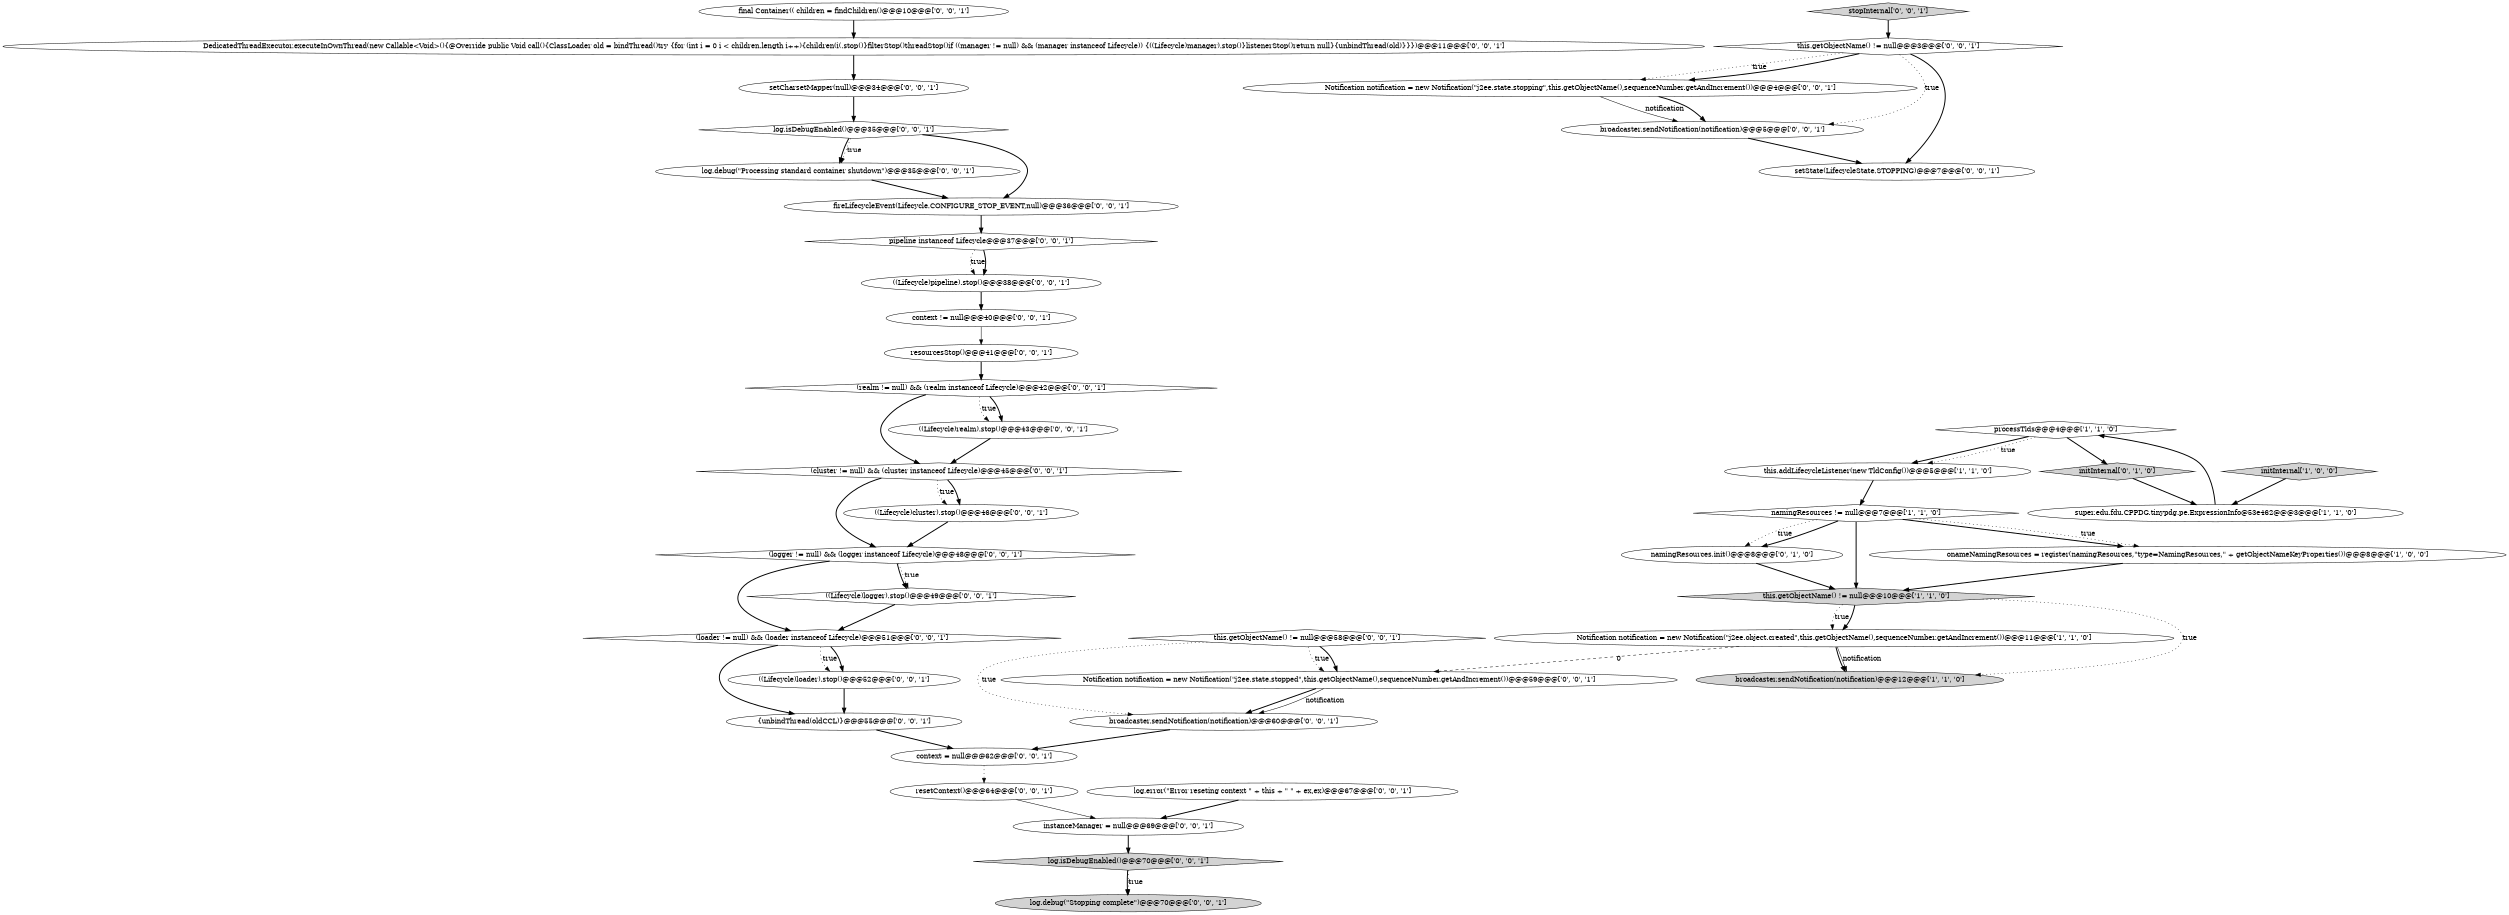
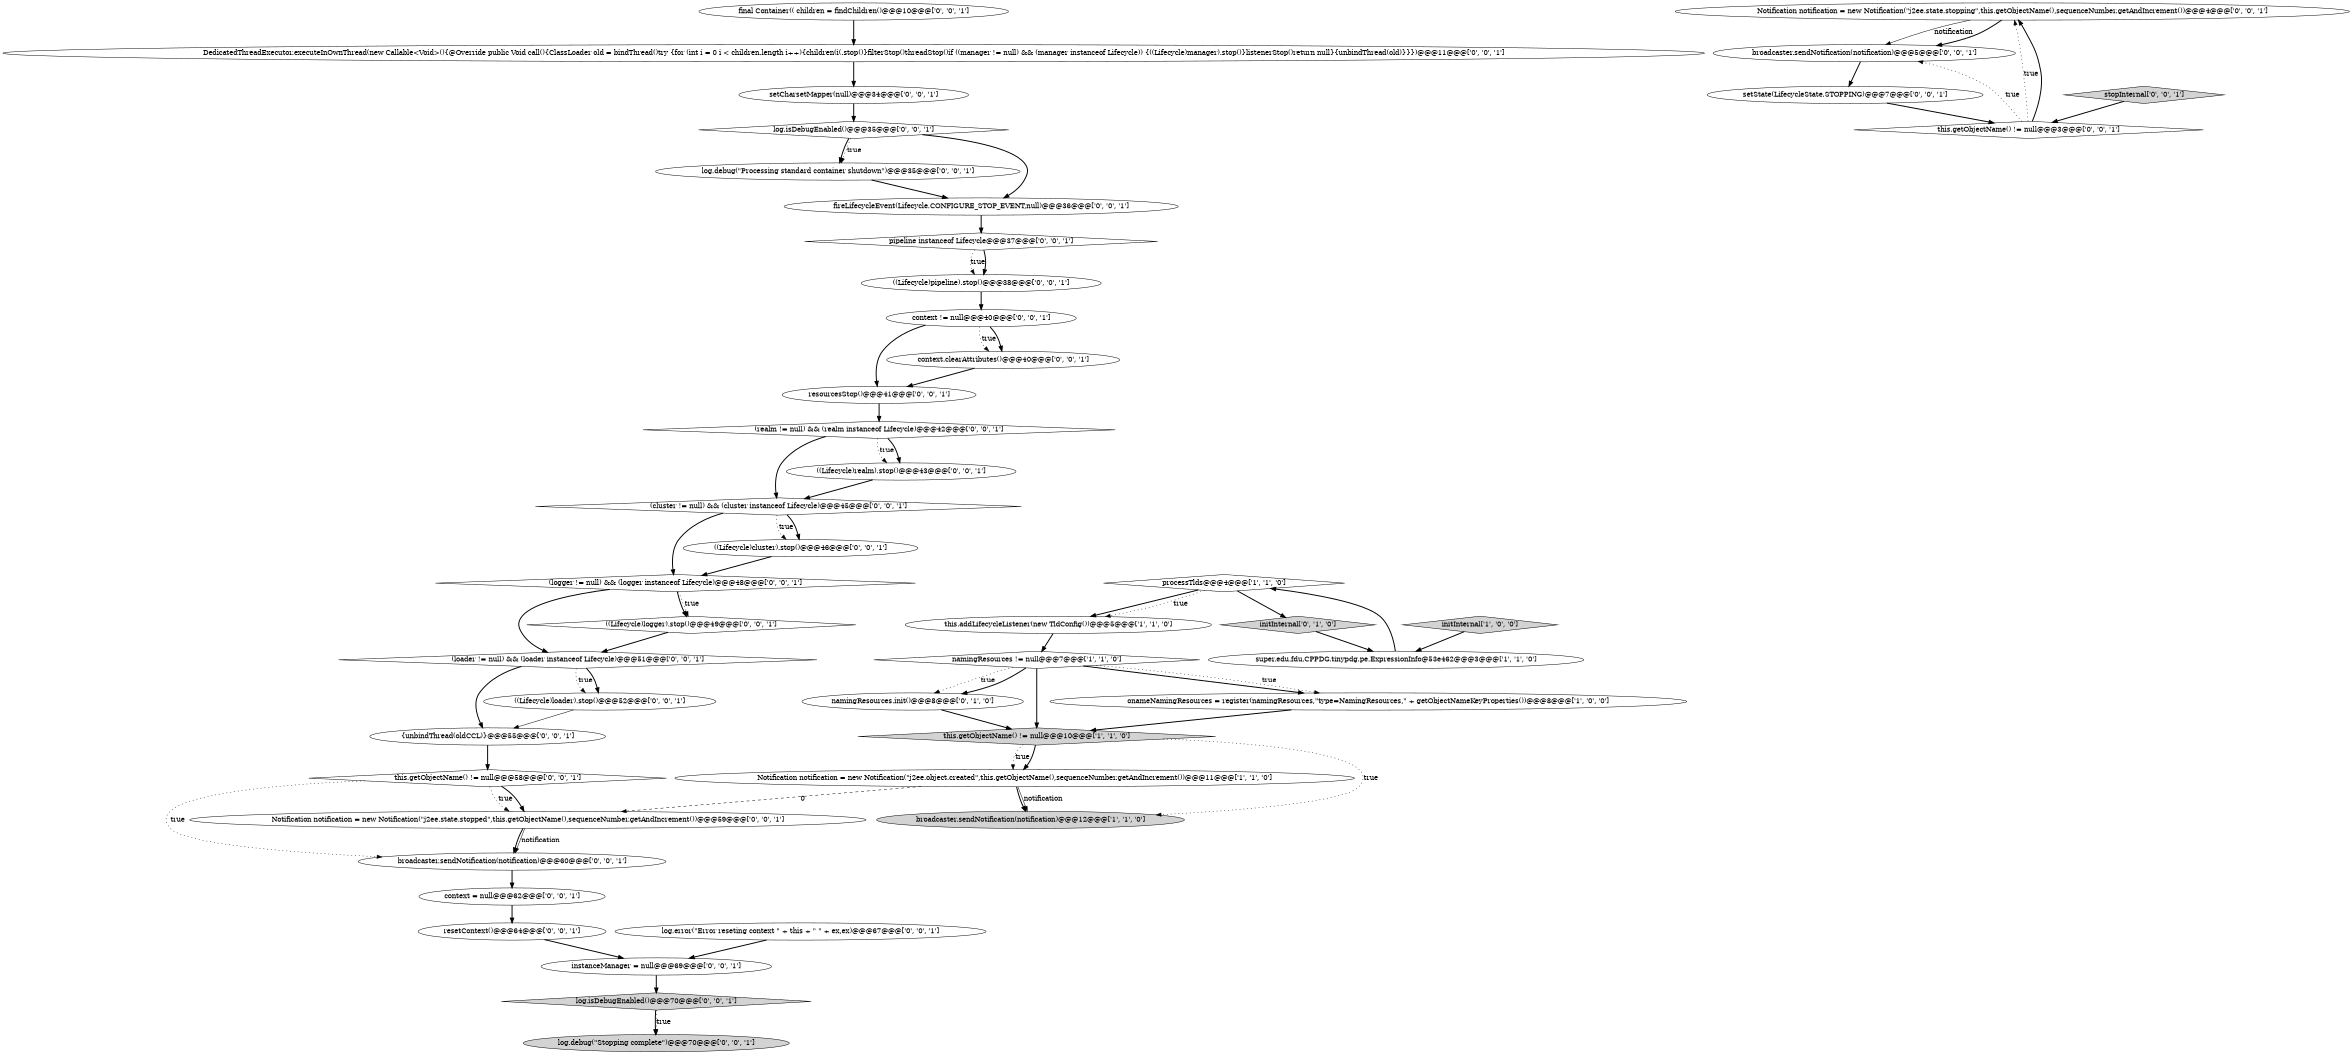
  digraph {
    node [fillcolor=white shape=ellipse style=filled]
    edge [style=bold]
    n1 [label="log.debug(\"Processing standard container shutdown\")@@@35@@@['0', '0', '1']"]
    n2 [label="fireLifecycleEvent(Lifecycle.CONFIGURE_STOP_EVENT,null)@@@36@@@['0', '0', '1']"]
    n3 [label="pipeline instanceof Lifecycle@@@37@@@['0', '0', '1']" shape=diamond]
    n4 [label="(logger != null) && (logger instanceof Lifecycle)@@@48@@@['0', '0', '1']" shape=diamond]
    n5 [label="(loader != null) && (loader instanceof Lifecycle)@@@51@@@['0', '0', '1']" shape=diamond]
    n6 [label="((Lifecycle)logger).stop()@@@49@@@['0', '0', '1']" shape=diamond]
    n7 [label="((Lifecycle)loader).stop()@@@52@@@['0', '0', '1']"]
    n8 [label="{unbindThread(oldCCL)}@@@55@@@['0', '0', '1']"]
    n9 [fillcolor=lightgray label="initInternal['0', '1', '0']" shape=diamond]
    n10 [label="super.edu.fdu.CPPDG.tinypdg.pe.ExpressionInfo@53e462@@@3@@@['1', '1', '0']"]
    n11 [label="processTlds@@@4@@@['1', '1', '0']" shape=diamond]
    n12 [fillcolor=lightgray label="initInternal['1', '0', '0']" shape=diamond]
    n13 [label="namingResources.init()@@@8@@@['0', '1', '0']"]
    n14 [fillcolor=lightgray label="this.getObjectName() != null@@@10@@@['1', '1', '0']" shape=diamond]
    n15 [label="Notification notification = new Notification(\"j2ee.object.created\",this.getObjectName(),sequenceNumber.getAndIncrement())@@@11@@@['1', '1', '0']"]
    n16 [fillcolor=lightgray label="broadcaster.sendNotification(notification)@@@12@@@['1', '1', '0']"]
    n17 [label="final Container(( children = findChildren()@@@10@@@['0', '0', '1']"]
    n18 [label="DedicatedThreadExecutor.executeInOwnThread(new Callable<Void>(){@Override public Void call(){ClassLoader old = bindThread()try {for (int i = 0 i < children.length i++){children(i(.stop()}filterStop()threadStop()if ((manager != null) && (manager instanceof Lifecycle)) {((Lifecycle)manager).stop()}listenerStop()return null}{unbindThread(old)}}})@@@11@@@['0', '0', '1']"]
    n19 [label="setCharsetMapper(null)@@@34@@@['0', '0', '1']"]
    n20 [label="(cluster != null) && (cluster instanceof Lifecycle)@@@45@@@['0', '0', '1']" shape=diamond]
    n21 [label="((Lifecycle)cluster).stop()@@@46@@@['0', '0', '1']"]
    n22 [label="this.getObjectName() != null@@@58@@@['0', '0', '1']" shape=diamond]
    n23 [label="context != null@@@40@@@['0', '0', '1']"]
    n24 [label="resourcesStop()@@@41@@@['0', '0', '1']"]
+   n25 [label="context.clearAttributes()@@@40@@@['0', '0', '1']"]
    n26 [label="(realm != null) && (realm instanceof Lifecycle)@@@42@@@['0', '0', '1']" shape=diamond]
    n27 [label="((Lifecycle)realm).stop()@@@43@@@['0', '0', '1']"]
    n28 [label="Notification notification = new Notification(\"j2ee.state.stopping\",this.getObjectName(),sequenceNumber.getAndIncrement())@@@4@@@['0', '0', '1']"]
    n29 [label="broadcaster.sendNotification(notification)@@@5@@@['0', '0', '1']"]
    n30 [label="setState(LifecycleState.STOPPING)@@@7@@@['0', '0', '1']"]
    n31 [label="this.addLifecycleListener(new TldConfig())@@@5@@@['1', '1', '0']"]
    n32 [label="namingResources != null@@@7@@@['1', '1', '0']" shape=diamond]
    n33 [label="onameNamingResources = register(namingResources,\"type=NamingResources,\" + getObjectNameKeyProperties())@@@8@@@['1', '0', '0']"]
    n34 [label="resetContext()@@@64@@@['0', '0', '1']"]
    n35 [label="instanceManager = null@@@69@@@['0', '0', '1']"]
    n36 [fillcolor=lightgray label="log.isDebugEnabled()@@@70@@@['0', '0', '1']" shape=diamond]
    n37 [label="log.isDebugEnabled()@@@35@@@['0', '0', '1']" shape=diamond]
    n38 [label="Notification notification = new Notification(\"j2ee.state.stopped\",this.getObjectName(),sequenceNumber.getAndIncrement())@@@59@@@['0', '0', '1']"]
    n39 [label="broadcaster.sendNotification(notification)@@@60@@@['0', '0', '1']"]
    n40 [label="context = null@@@62@@@['0', '0', '1']"]
    n41 [label="((Lifecycle)pipeline).stop()@@@38@@@['0', '0', '1']"]
    n42 [label="this.getObjectName() != null@@@3@@@['0', '0', '1']" shape=diamond]
    n43 [fillcolor=lightgray label="log.debug(\"Stopping complete\")@@@70@@@['0', '0', '1']"]
    n44 [fillcolor=lightgray label="stopInternal['0', '0', '1']" shape=diamond]
    n45 [label="log.error(\"Error reseting context \" + this + \" \" + ex,ex)@@@67@@@['0', '0', '1']"]
    n1 -> n2
    n2 -> n3
    n3 -> n41 [label=true style=dotted]
    n3 -> n41
    n4 -> n5
    n4 -> n6
    n4 -> n6 [label=true style=dotted]
    n5 -> n7 [label=true style=dotted]
    n5 -> n7
    n5 -> n8
    n6 -> n5
-   n7 -> n8
-   n8 -> n40
+   n7 -> n8 [style=solid]
+   n8 -> n22
    n9 -> n10
    n10 -> n11
    n11 -> n9
    n11 -> n31
    n11 -> n31 [label=true style=dotted]
    n12 -> n10
    n13 -> n14
    n14 -> n15 [label=true style=dotted]
    n14 -> n15
    n14 -> n16 [label=true style=dotted]
    n15 -> n16
    n15 -> n16 [label=notification style=solid]
    n15 -> n38 [label=0 style=dashed]
    n17 -> n18
    n18 -> n19
    n19 -> n37
    n20 -> n4
    n20 -> n21 [label=true style=dotted]
    n20 -> n21
    n21 -> n4
    n22 -> n38 [label=true style=dotted]
    n22 -> n38
    n22 -> n39 [label=true style=dotted]
-   n23 -> n24 [style=solid]
+   n23 -> n24
+   n23 -> n25 [label=true style=dotted]
+   n23 -> n25
    n24 -> n26
+   n25 -> n24
    n26 -> n20
    n26 -> n27 [label=true style=dotted]
    n26 -> n27
    n27 -> n20
    n28 -> n29 [label=notification style=solid]
    n28 -> n29
    n29 -> n30
    n31 -> n32
    n32 -> n13 [label=true style=dotted]
    n32 -> n13
    n32 -> n14
    n32 -> n33
    n32 -> n33 [label=true style=dotted]
    n33 -> n14
-   n34 -> n35 [style=solid]
+   n34 -> n35
    n35 -> n36
    n36 -> n43
    n36 -> n43 [label=true style=dotted]
    n37 -> n1
    n37 -> n1 [label=true style=dotted]
    n37 -> n2
    n38 -> n39
    n38 -> n39 [label=notification style=solid]
    n39 -> n40
-   n40 -> n34 [style=dotted]
+   n40 -> n34
    n41 -> n23
    n42 -> n28 [label=true style=dotted]
    n42 -> n28
    n42 -> n29 [label=true style=dotted]
-   n42 -> n30
+   n30 -> n42
    n44 -> n42
    n45 -> n35
  }
